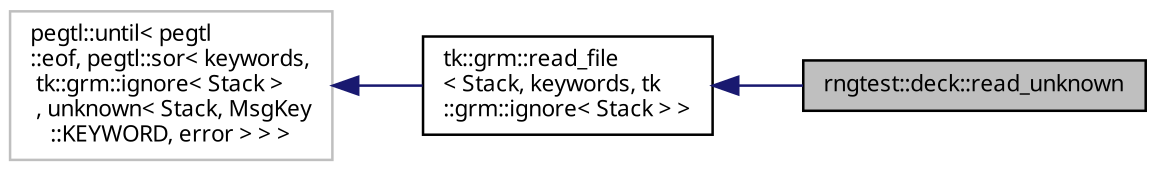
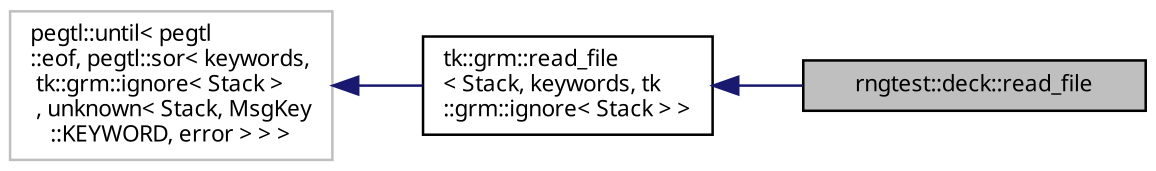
  digraph {
    rankdir=LR
    node [color=black fontname="sans-serif" fontsize=9 shape=record]
    edge [color=midnightblue dir=back fontname="sans-serif" fontsize=9 labelfontname="sans-serif" labelfontsize=9 style=solid]
-   n1 [fillcolor=grey75 fontcolor=black height=0.2 label="rngtest::deck::read_unknown" style=filled width=0.4]
+   n1 [fillcolor=grey75 fontcolor=black height=0.2 label="rngtest::deck::read_file" style=filled width=0.4]
    n2 [height=0.2 label="tk::grm::read_file\l\< Stack, keywords, tk\l::grm::ignore\< Stack \> \>" width=0.4]
    n3 [color=grey75 height=0.2 label="pegtl::until\< pegtl\l::eof, pegtl::sor\< keywords,\l tk::grm::ignore\< Stack \>\l , unknown\< Stack, MsgKey\l::KEYWORD, error \> \> \>" width=0.4]
    n2 -> n1
    n3 -> n2
  }
